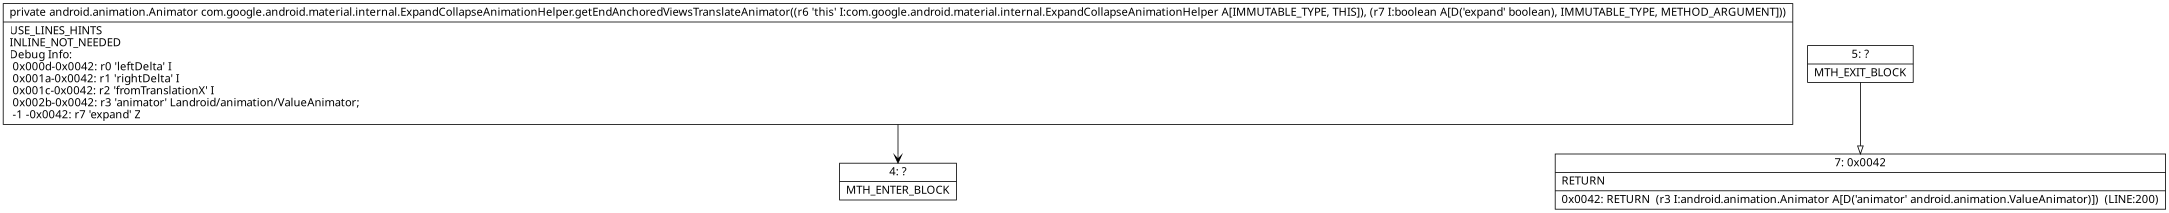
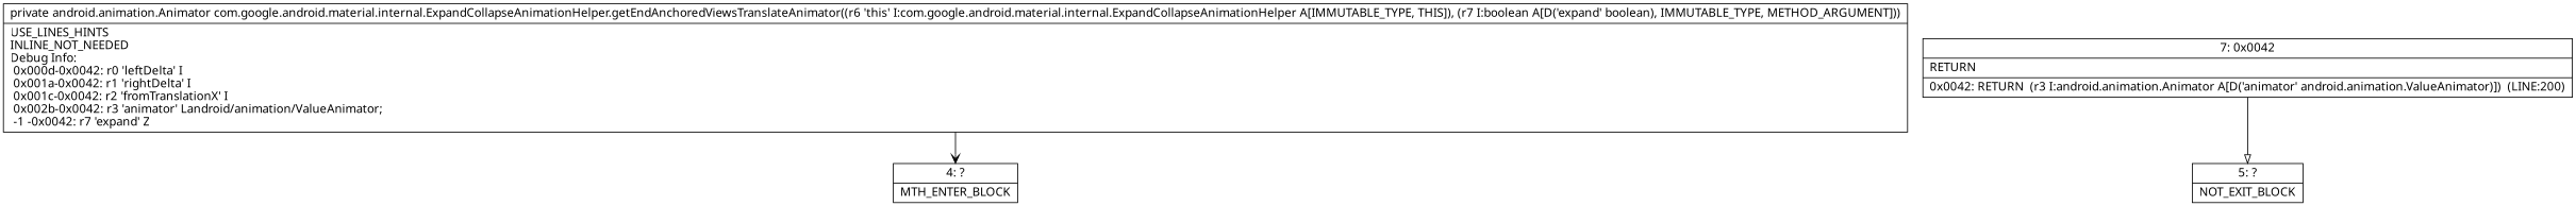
  digraph {
    fontname="Noto Sans"
    node [fontname="Noto Sans" shape=record]
    edge [fontname="Noto Sans"]
    n1 [label="{4\:\ ?|MTH_ENTER_BLOCK\l}"]
    n2 [label="{7\:\ 0x0042|RETURN\l|0x0042: RETURN  (r3 I:android.animation.Animator A[D('animator' android.animation.ValueAnimator)])  (LINE:200)\l}"]
-   n3 [label="{5\:\ ?|MTH_EXIT_BLOCK\l}"]
+   n3 [label="{5\:\ ?|NOT_EXIT_BLOCK\l}"]
    n4 [label="{private android.animation.Animator com.google.android.material.internal.ExpandCollapseAnimationHelper.getEndAnchoredViewsTranslateAnimator((r6 'this' I:com.google.android.material.internal.ExpandCollapseAnimationHelper A[IMMUTABLE_TYPE, THIS]), (r7 I:boolean A[D('expand' boolean), IMMUTABLE_TYPE, METHOD_ARGUMENT]))  | USE_LINES_HINTS\lINLINE_NOT_NEEDED\lDebug Info:\l  0x000d\-0x0042: r0 'leftDelta' I\l  0x001a\-0x0042: r1 'rightDelta' I\l  0x001c\-0x0042: r2 'fromTranslationX' I\l  0x002b\-0x0042: r3 'animator' Landroid\/animation\/ValueAnimator;\l  \-1 \-0x0042: r7 'expand' Z\l}"]
-   n3 -> n2 [arrowhead=onormal]
+   n2 -> n3 [arrowhead=onormal]
    n4 -> n1 [arrowhead=vee]
  }
